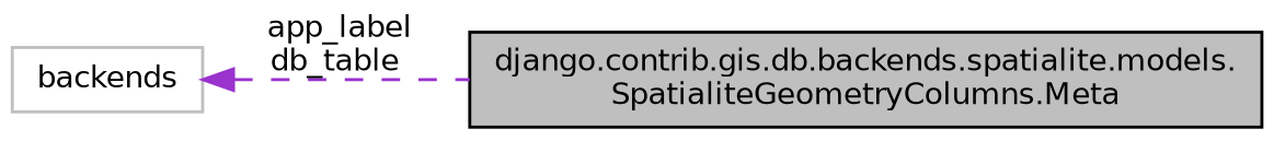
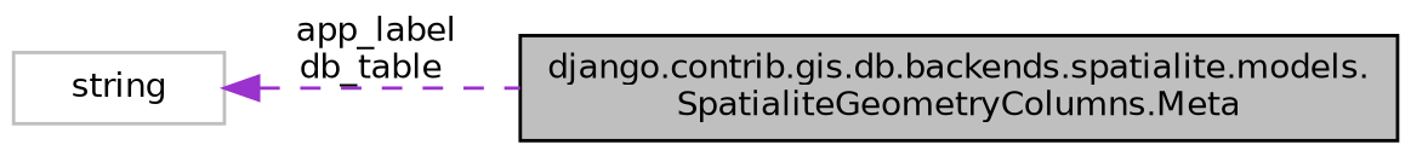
  digraph {
    rankdir=LR
    node [fontname=Helvetica fontsize=10 shape=record style=filled]
    n1 [color=black fillcolor=grey75 fontcolor=black height=0.2 label="django.contrib.gis.db.backends.spatialite.models.\lSpatialiteGeometryColumns.Meta" width=0.4]
-   n2 [color=grey75 fillcolor=white height=0.2 label=backends width=0.4]
+   n2 [color=grey75 fillcolor=white height=0.2 label=string width=0.4]
    n2 -> n1 [color=darkorchid3 dir=back fontname=Helvetica fontsize=10 label=" app_label\ndb_table" labelfontname=Helvetica labelfontsize=10 style=dashed]
  }
